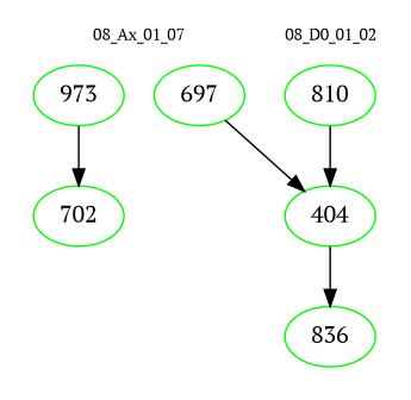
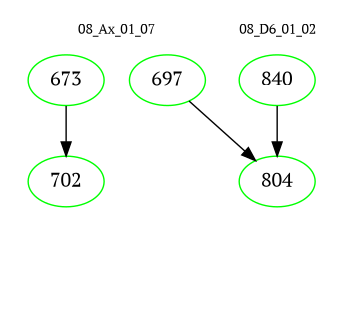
  digraph {
    fontname="PT Serif"
    node [color=green fontname="PT Serif"]
    edge [color=black fontname="PT Serif"]
    n1 [label=697]
-   n2 [label=973]
+   n2 [label=673]
    n3 [label=702]
-   n4 [label=810]
-   n5 [label=404]
-   n6 [label=836]
+   n4 [label=840]
+   n5 [label=804]
    subgraph cluster_1 {
      color=white
      fontsize=10
      label="08_Ax_01_07"
      n1
      n2
      n3
    }
    subgraph cluster_2 {
      color=white
      fontsize=10
-     label="08_D0_01_02"
+     label="08_D6_01_02"
      n4
      n5
-     n6
    }
    n1 -> n5
    n2 -> n3
    n4 -> n5
-   n5 -> n6
  }
